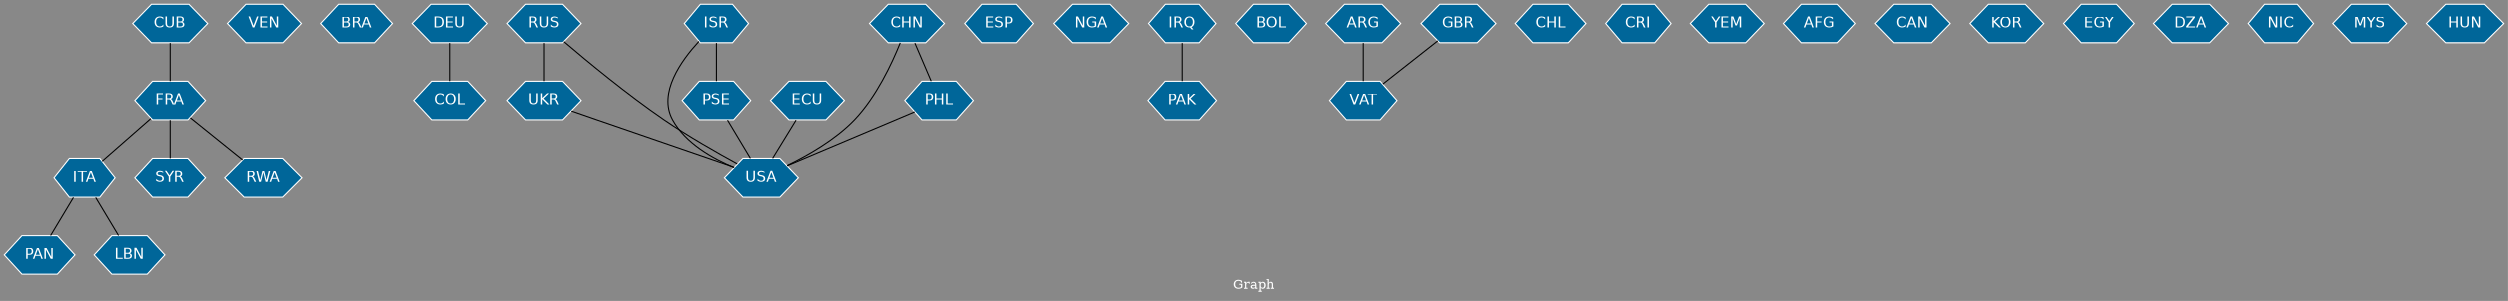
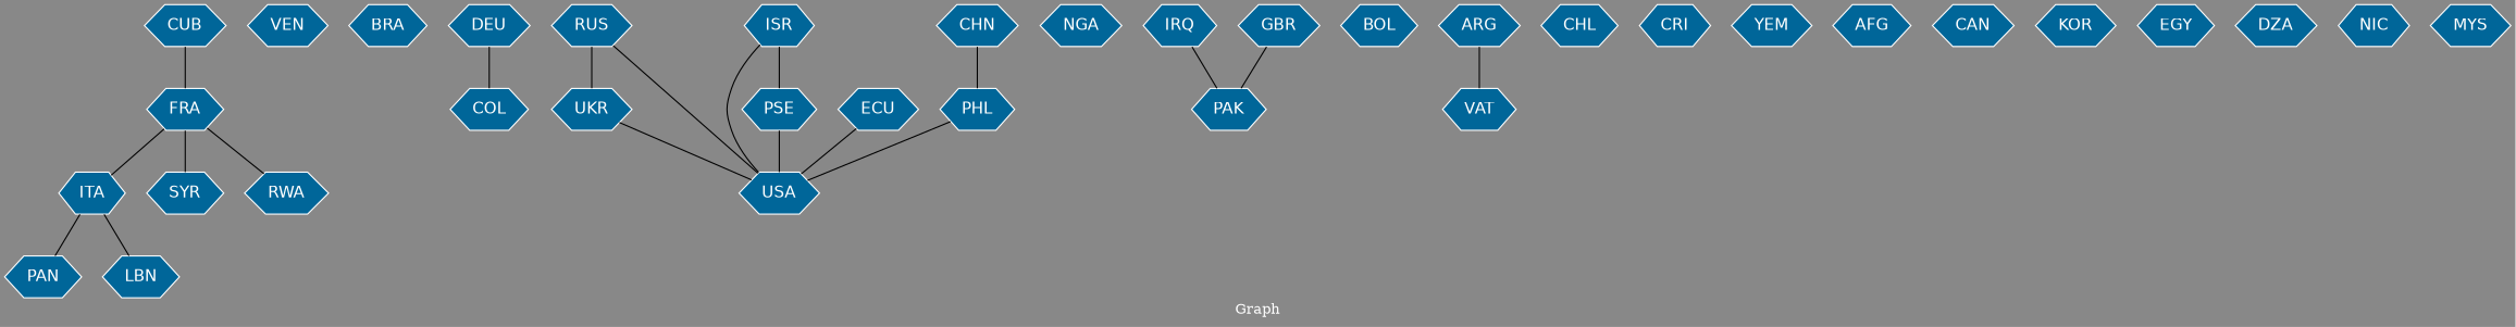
  graph {
    bgcolor="#888888"
    fontcolor=white
    fontsize=12
    label="Graph"
    node [color=white fillcolor="#006699" fontcolor=white fontname=Helvetica shape=hexagon style=filled]
    edge [arrowhead=open color=black fontcolor=white fontname=Courier fontsize=12 weight=1]
    n1 [label=FRA]
    n2 [label=ITA]
    n3 [label=SYR]
    n4 [label=RWA]
    n5 [label=PAN]
    n6 [label=LBN]
    n7 [label=VEN]
    n8 [label=BRA]
    n9 [label=COL]
    n10 [label=UKR]
    n11 [label=USA]
-   n12 [label=ESP]
    n13 [label=NGA]
    n14 [label=RUS]
    n15 [label=IRQ]
    n16 [label=PAK]
    n17 [label=BOL]
    n18 [label=ARG]
    n19 [label=VAT]
    n20 [label=ISR]
    n21 [label=PSE]
    n22 [label=DEU]
    n23 [label=CHL]
    n24 [label=CUB]
    n25 [label=CRI]
    n26 [label=ECU]
    n27 [label=YEM]
    n28 [label=GBR]
    n29 [label=AFG]
    n30 [label=CAN]
    n31 [label=KOR]
    n32 [label=EGY]
    n33 [label=DZA]
    n34 [label=NIC]
    n35 [label=PHL]
    n36 [label=MYS]
    n37 [label=CHN]
-   n38 [label=HUN]
    n1 -- n2
    n1 -- n3
    n1 -- n4
    n2 -- n5
    n2 -- n6
    n10 -- n11
    n14 -- n10 [weight=11]
    n14 -- n11
    n15 -- n16
    n18 -- n19 [weight=2]
    n20 -- n11
    n20 -- n21 [weight=4]
    n21 -- n11
    n22 -- n9
    n24 -- n1
    n26 -- n11
-   n28 -- n19
+   n28 -- n16
    n35 -- n11 [weight=2]
-   n37 -- n11
    n37 -- n35
  }
